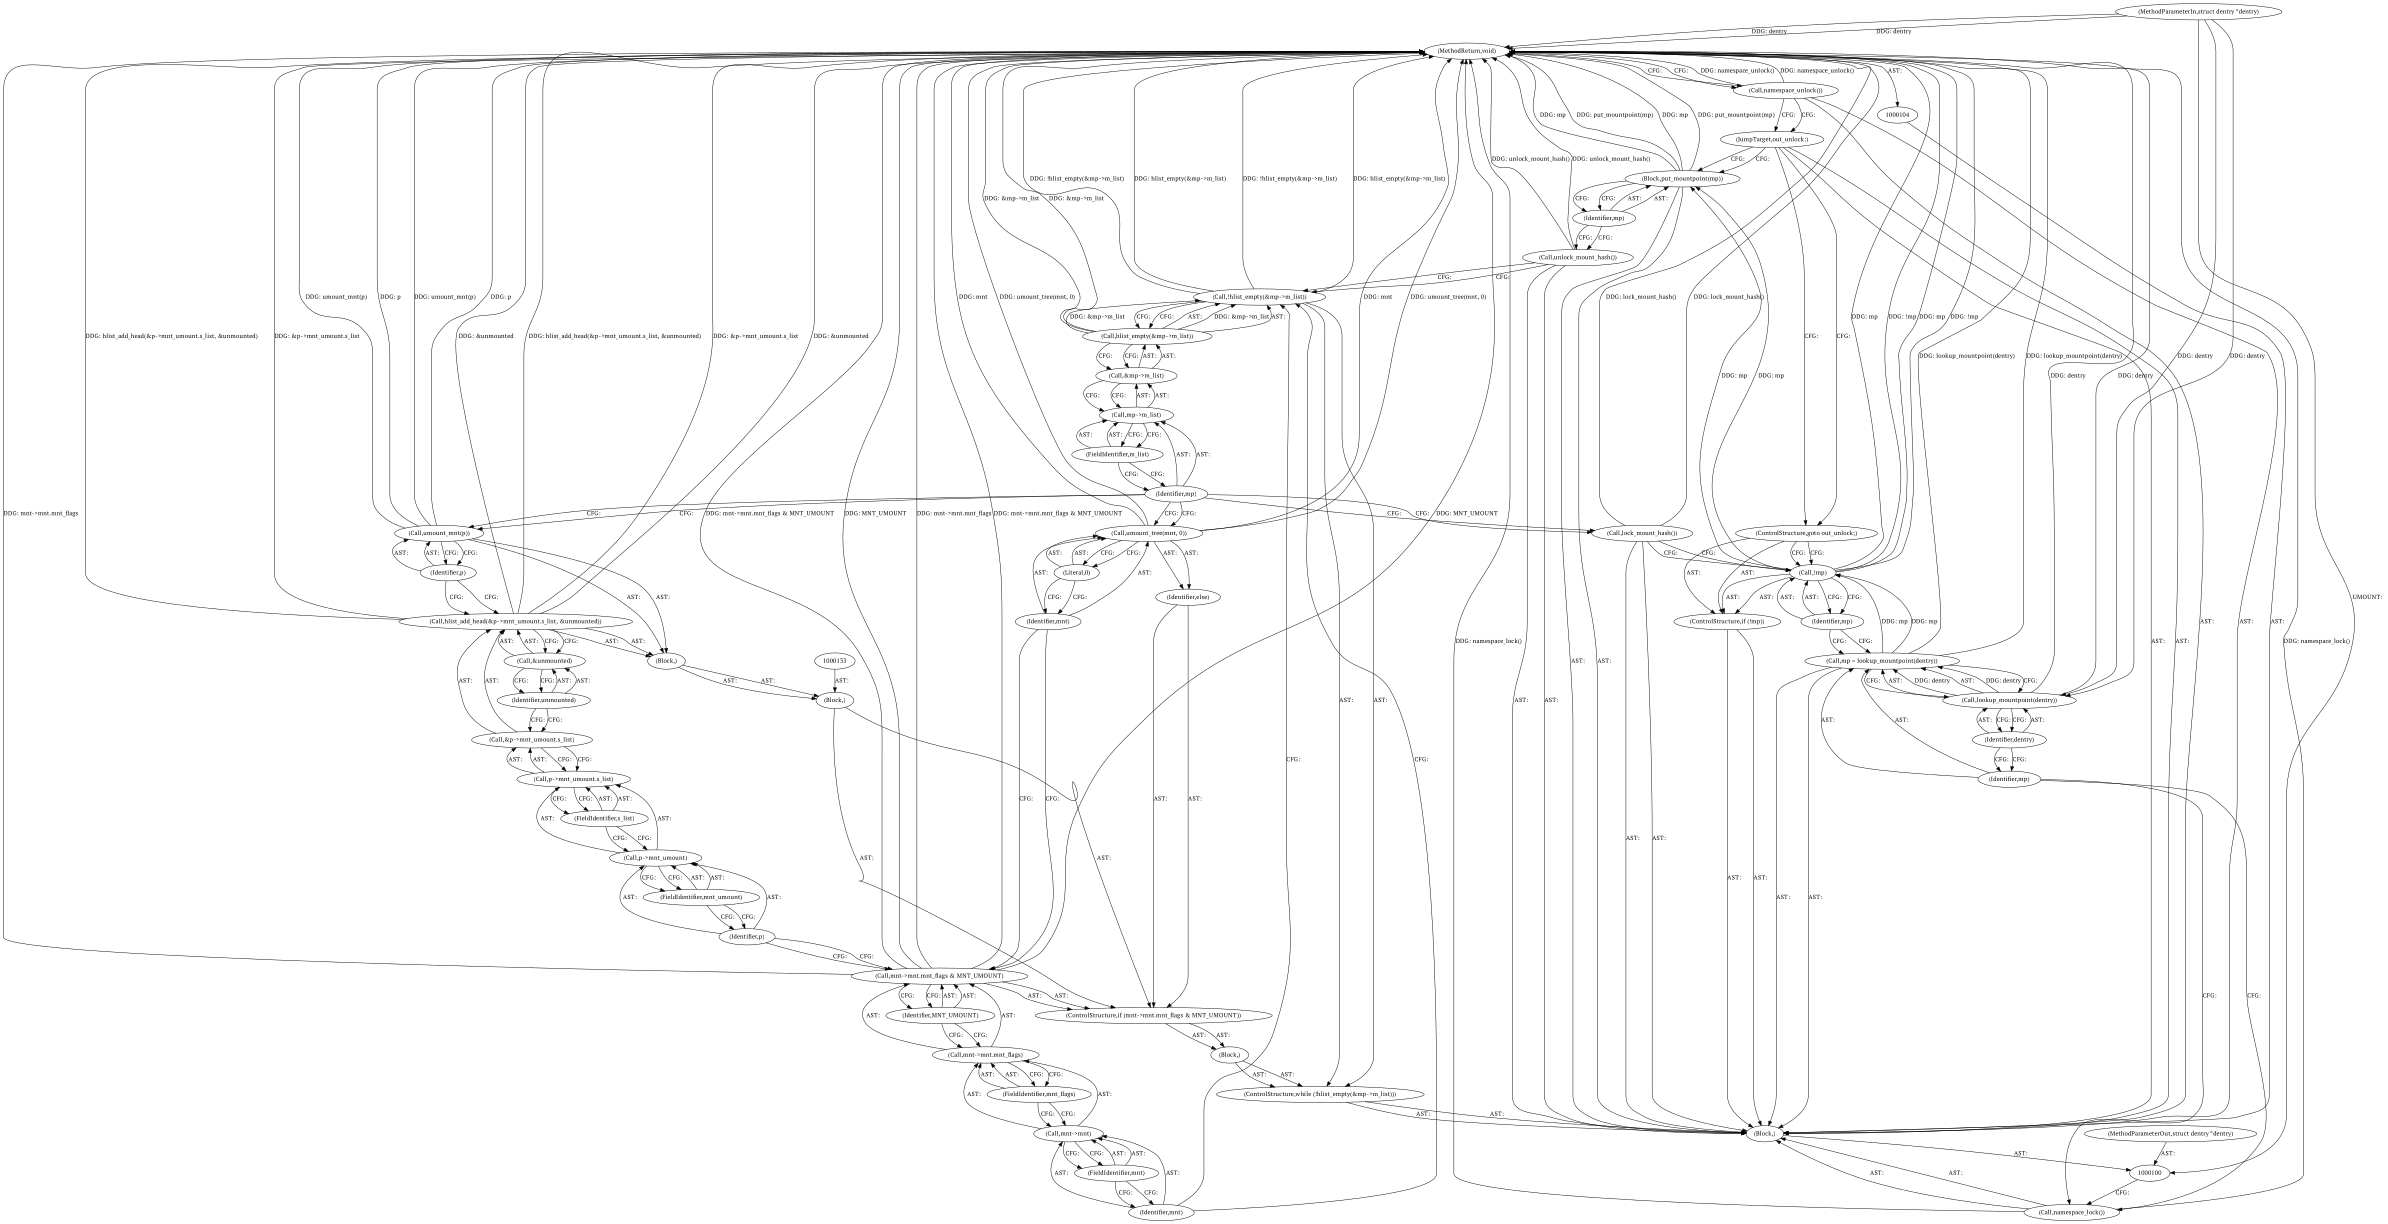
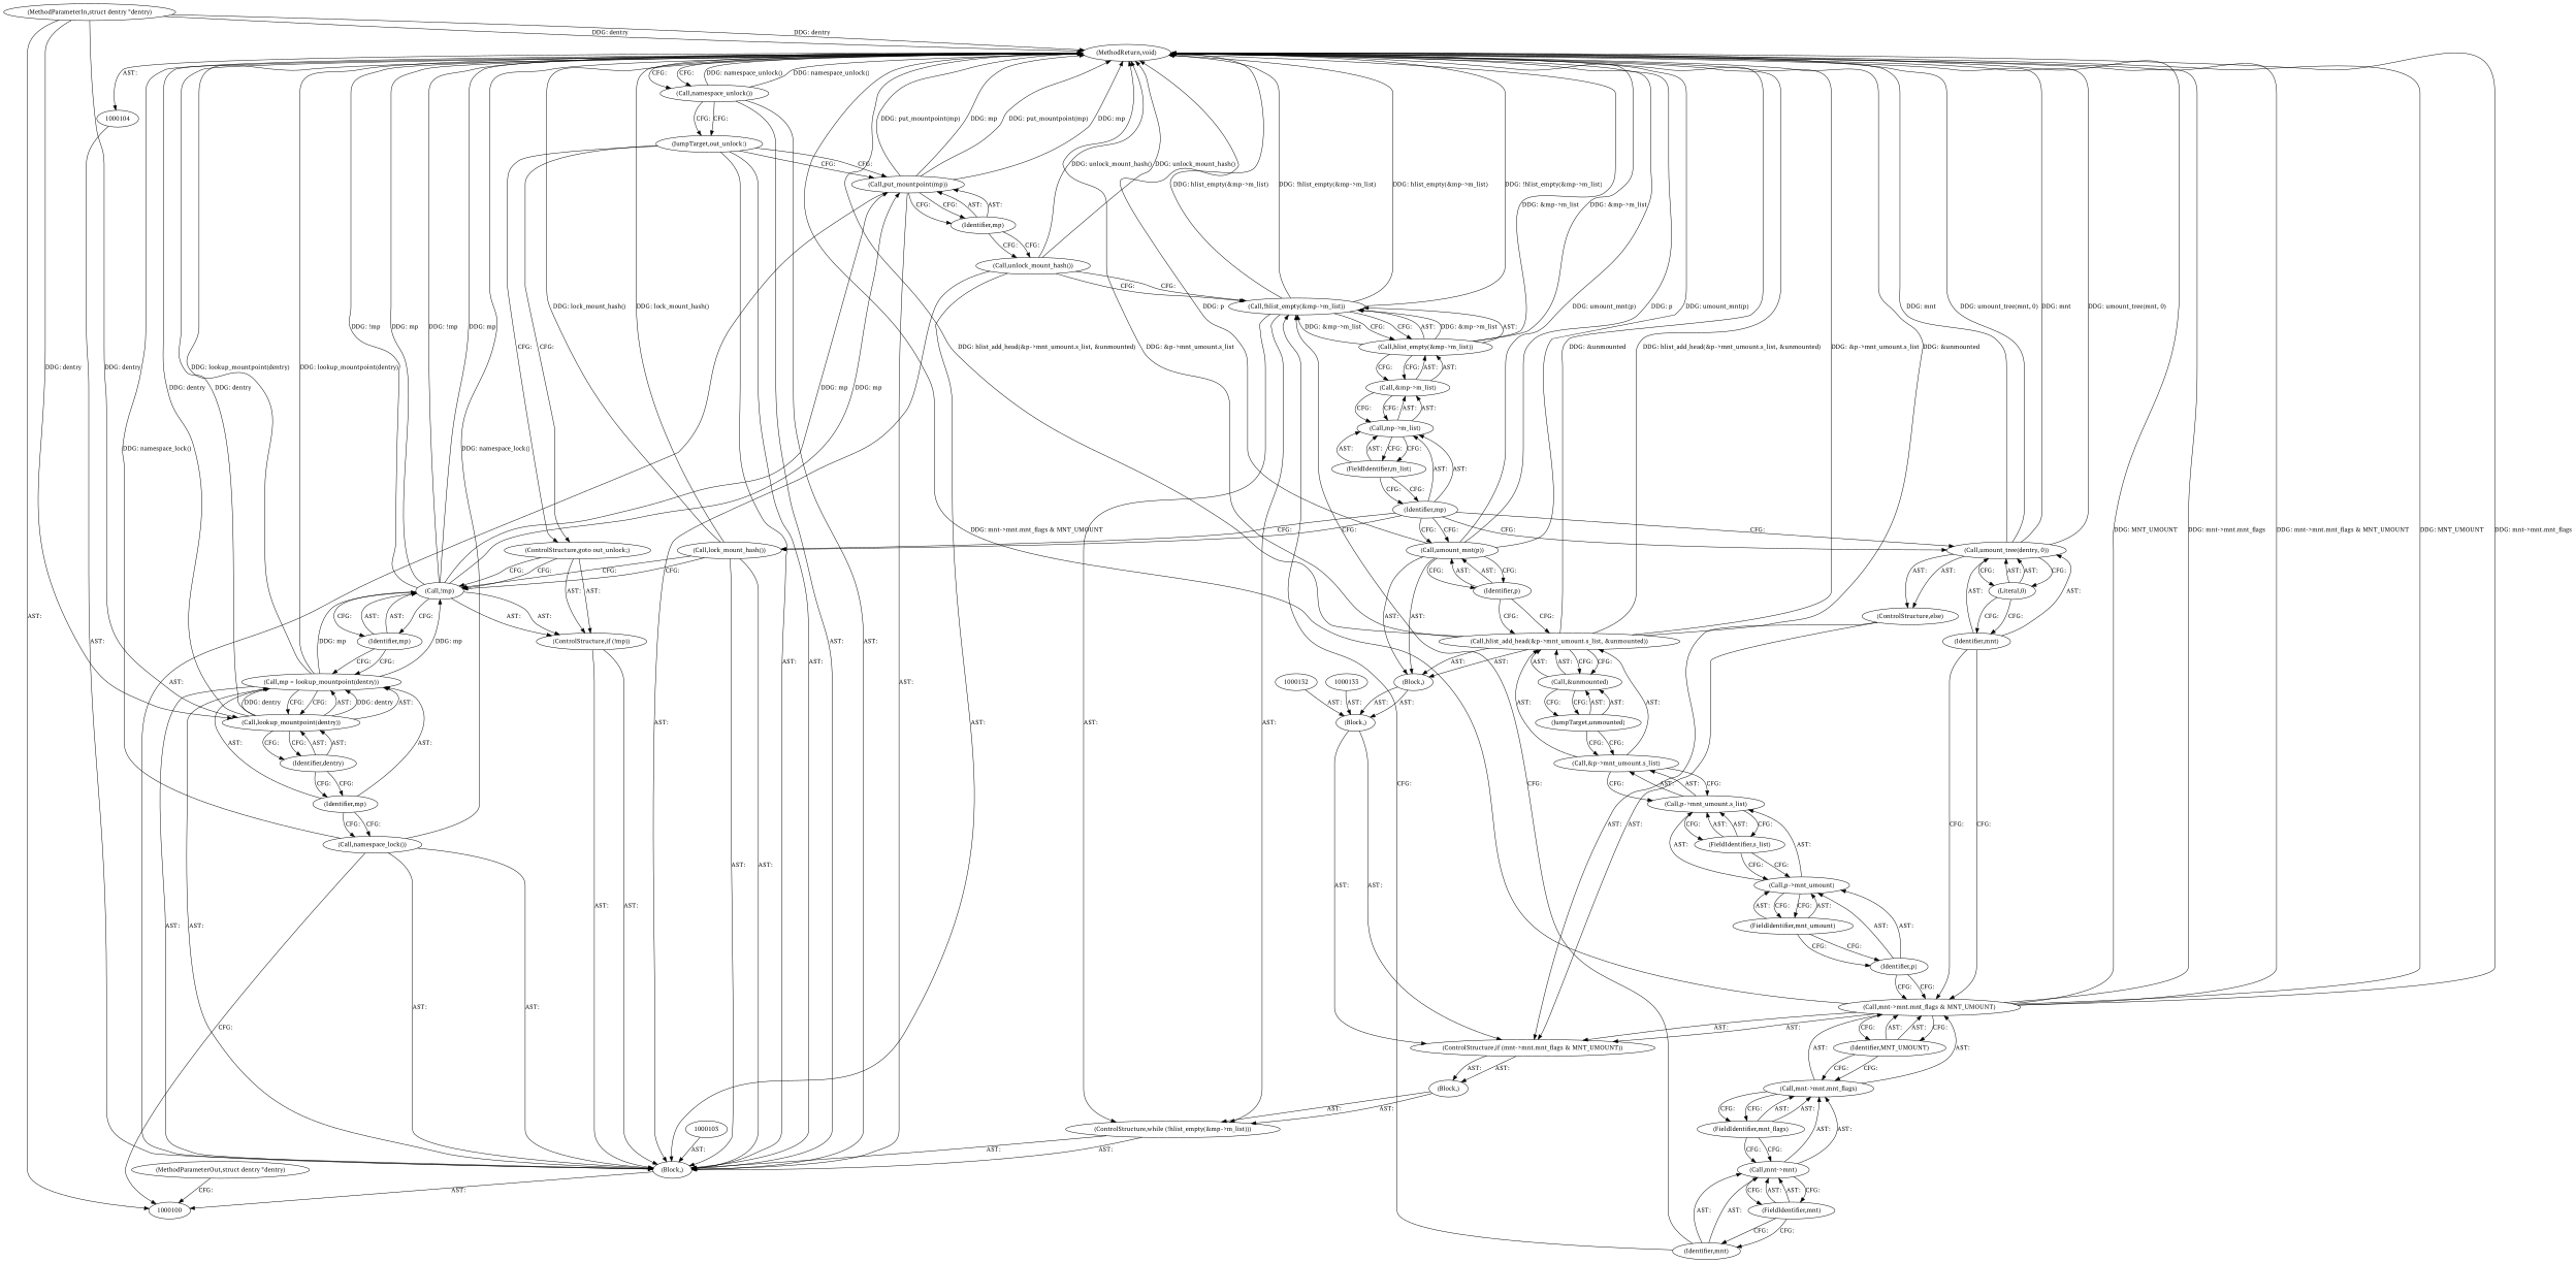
  digraph {
    fontname="PT Serif"
    node [fontname="PT Serif"]
    edge [fontname="PT Serif"]
    n1 [label="(MethodReturn,void)"]
    n2 [label="(Call,namespace_unlock())"]
    1000104
    n4 [label="(Block,)"]
    n5 [label="(JumpTarget,out_unlock:)"]
    n6 [label="(MethodParameterIn,struct dentry *dentry)"]
    1000100
    n8 [label="(Call,lookup_mountpoint(dentry))"]
    n9 [label="(Call,mp = lookup_mountpoint(dentry))"]
    n10 [label="(Identifier,dentry)"]
    n11 [label="(MethodParameterOut,struct dentry *dentry)"]
    n12 [label="(Call,lock_mount_hash())"]
    n13 [label="(Call,!mp)"]
-   n14 [label="(Block,put_mountpoint(mp))"]
+   n14 [label="(Call,put_mountpoint(mp))"]
    n15 [label="(ControlStructure,if (!mp))"]
    n16 [label="(Identifier,mp)"]
    n17 [label="(Call,hlist_empty(&mp->m_list))"]
    n18 [label="(Call,&mp->m_list)"]
    n19 [label="(Call,!hlist_empty(&mp->m_list))"]
    n20 [label="(Call,mp->m_list)"]
    n21 [label="(ControlStructure,while (!hlist_empty(&mp->m_list)))"]
    n22 [label="(FieldIdentifier,m_list)"]
    n23 [label="(Identifier,mp)"]
    n24 [label="(Call,umount_mnt(p))"]
-   n25 [label="(Call,umount_tree(mnt, 0))"]
+   n25 [label="(Call,umount_tree(dentry, 0))"]
    n26 [label="(Block,)"]
    n27 [label="(Identifier,p)"]
-   n28 [label="(Identifier,else)"]
+   n28 [label="(ControlStructure,else)"]
    n29 [label="(Literal,0)"]
    n30 [label="(Block,)"]
    n31 [label="(FieldIdentifier,mnt)"]
    n32 [label="(Call,mnt->mnt)"]
    n33 [label="(Identifier,mnt)"]
    n34 [label="(Call,mnt->mnt.mnt_flags)"]
    n35 [label="(FieldIdentifier,mnt_flags)"]
    n36 [label="(Call,mnt->mnt.mnt_flags & MNT_UMOUNT)"]
    n37 [label="(ControlStructure,if (mnt->mnt.mnt_flags & MNT_UMOUNT))"]
    n38 [label="(Identifier,MNT_UMOUNT)"]
    n39 [label="(Block,)"]
    n40 [label="(Call,&p->mnt_umount.s_list)"]
    n41 [label="(Call,p->mnt_umount.s_list)"]
    n42 [label="(Call,hlist_add_head(&p->mnt_umount.s_list, &unmounted))"]
    n43 [label="(FieldIdentifier,s_list)"]
    n44 [label="(Call,&unmounted)"]
    n45 [label="(Call,p->mnt_umount)"]
    n46 [label="(FieldIdentifier,mnt_umount)"]
    n47 [label="(Identifier,p)"]
-   n48 [label="(Identifier,unmounted)"]
+   n48 [label="(JumpTarget,unmounted)"]
    n49 [label="(Identifier,mnt)"]
    n50 [label="(Call,unlock_mount_hash())"]
    n51 [label="(Identifier,mp)"]
    n52 [label="(ControlStructure,goto out_unlock;)"]
    n53 [label="(Call,namespace_lock())"]
    n54 [label="(Identifier,mp)"]
+   1000132
    1000133
+   1000103
    n1 -> n2 [label="CFG: "]
    n1 -> n2 [label="CFG: "]
    n1 -> 1000104 [label="AST: "]
    n2 -> n1 [label="DDG: namespace_unlock()"]
    n2 -> n1 [label="DDG: namespace_unlock()"]
    n2 -> n4 [label="AST: "]
    n2 -> n4 [label="AST: "]
    n2 -> n5 [label="CFG: "]
    n2 -> n5 [label="CFG: "]
    1000104 -> n4 [label="AST: "]
    n4 -> 1000100 [label="AST: "]
    n5 -> n4 [label="AST: "]
    n5 -> n4 [label="AST: "]
    n5 -> n14 [label="CFG: "]
    n5 -> n14 [label="CFG: "]
    n5 -> n52 [label="CFG: "]
    n5 -> n52 [label="CFG: "]
    n6 -> n1 [label="DDG: dentry"]
    n6 -> n1 [label="DDG: dentry"]
-   n6 -> 1000100 [label="UMOUNT: "]
+   n6 -> 1000100 [label="AST: "]
    n6 -> n8 [label="DDG: dentry"]
    n6 -> n8 [label="DDG: dentry"]
    n8 -> n1 [label="DDG: dentry"]
    n8 -> n1 [label="DDG: dentry"]
    n8 -> n9 [label="AST: "]
    n8 -> n9 [label="DDG: dentry"]
    n8 -> n9 [label="AST: "]
    n8 -> n9 [label="DDG: dentry"]
    n8 -> n10 [label="CFG: "]
    n8 -> n10 [label="CFG: "]
    n9 -> n1 [label="DDG: lookup_mountpoint(dentry)"]
    n9 -> n1 [label="DDG: lookup_mountpoint(dentry)"]
    n9 -> n4 [label="AST: "]
    n9 -> n4 [label="AST: "]
    n9 -> n8 [label="CFG: "]
    n9 -> n8 [label="CFG: "]
    n9 -> n13 [label="DDG: mp"]
    n9 -> n13 [label="DDG: mp"]
    n10 -> n8 [label="AST: "]
    n10 -> n8 [label="AST: "]
    n10 -> n54 [label="CFG: "]
    n10 -> n54 [label="CFG: "]
-   n11 -> 1000100 [label="AST: "]
+   n11 -> 1000100 [label="CFG: "]
    n12 -> n1 [label="DDG: lock_mount_hash()"]
    n12 -> n1 [label="DDG: lock_mount_hash()"]
    n12 -> n4 [label="AST: "]
    n12 -> n4 [label="AST: "]
    n12 -> n13 [label="CFG: "]
    n12 -> n13 [label="CFG: "]
    n13 -> n1 [label="DDG: mp"]
    n13 -> n1 [label="DDG: !mp"]
    n13 -> n1 [label="DDG: mp"]
    n13 -> n1 [label="DDG: !mp"]
    n13 -> n14 [label="DDG: mp"]
    n13 -> n14 [label="DDG: mp"]
    n13 -> n15 [label="AST: "]
    n13 -> n15 [label="AST: "]
    n13 -> n16 [label="CFG: "]
    n13 -> n16 [label="CFG: "]
    n14 -> n1 [label="DDG: put_mountpoint(mp)"]
    n14 -> n1 [label="DDG: mp"]
    n14 -> n1 [label="DDG: put_mountpoint(mp)"]
    n14 -> n1 [label="DDG: mp"]
    n14 -> n4 [label="AST: "]
    n14 -> n4 [label="AST: "]
    n14 -> n51 [label="CFG: "]
    n14 -> n51 [label="CFG: "]
    n15 -> n4 [label="AST: "]
    n15 -> n4 [label="AST: "]
    n16 -> n9 [label="CFG: "]
    n16 -> n9 [label="CFG: "]
    n16 -> n13 [label="AST: "]
    n16 -> n13 [label="AST: "]
    n17 -> n1 [label="DDG: &mp->m_list"]
    n17 -> n1 [label="DDG: &mp->m_list"]
    n17 -> n18 [label="CFG: "]
    n17 -> n18 [label="CFG: "]
    n17 -> n19 [label="AST: "]
    n17 -> n19 [label="DDG: &mp->m_list"]
    n17 -> n19 [label="AST: "]
    n17 -> n19 [label="DDG: &mp->m_list"]
    n18 -> n17 [label="AST: "]
    n18 -> n17 [label="AST: "]
    n18 -> n20 [label="CFG: "]
    n18 -> n20 [label="CFG: "]
    n19 -> n1 [label="DDG: hlist_empty(&mp->m_list)"]
    n19 -> n1 [label="DDG: !hlist_empty(&mp->m_list)"]
    n19 -> n1 [label="DDG: hlist_empty(&mp->m_list)"]
    n19 -> n1 [label="DDG: !hlist_empty(&mp->m_list)"]
    n19 -> n17 [label="CFG: "]
    n19 -> n17 [label="CFG: "]
    n19 -> n21 [label="AST: "]
    n19 -> n21 [label="AST: "]
    n20 -> n18 [label="AST: "]
    n20 -> n18 [label="AST: "]
    n20 -> n22 [label="CFG: "]
    n20 -> n22 [label="CFG: "]
    n21 -> n4 [label="AST: "]
    n21 -> n4 [label="AST: "]
    n22 -> n20 [label="AST: "]
    n22 -> n20 [label="AST: "]
    n22 -> n23 [label="CFG: "]
    n22 -> n23 [label="CFG: "]
    n23 -> n12 [label="CFG: "]
    n23 -> n12 [label="CFG: "]
    n23 -> n20 [label="AST: "]
    n23 -> n20 [label="AST: "]
    n23 -> n24 [label="CFG: "]
    n23 -> n24 [label="CFG: "]
    n23 -> n25 [label="CFG: "]
    n23 -> n25 [label="CFG: "]
    n24 -> n1 [label="DDG: umount_mnt(p)"]
    n24 -> n1 [label="DDG: p"]
    n24 -> n1 [label="DDG: umount_mnt(p)"]
    n24 -> n1 [label="DDG: p"]
    n24 -> n26 [label="AST: "]
    n24 -> n26 [label="AST: "]
    n24 -> n27 [label="CFG: "]
    n24 -> n27 [label="CFG: "]
    n25 -> n1 [label="DDG: mnt"]
    n25 -> n1 [label="DDG: umount_tree(mnt, 0)"]
    n25 -> n1 [label="DDG: mnt"]
    n25 -> n1 [label="DDG: umount_tree(mnt, 0)"]
    n25 -> n28 [label="AST: "]
    n25 -> n28 [label="AST: "]
    n25 -> n29 [label="CFG: "]
    n25 -> n29 [label="CFG: "]
    n26 -> n39 [label="AST: "]
    n26 -> n39 [label="AST: "]
    n27 -> n24 [label="AST: "]
    n27 -> n24 [label="AST: "]
    n27 -> n42 [label="CFG: "]
    n27 -> n42 [label="CFG: "]
    n28 -> n37 [label="AST: "]
    n28 -> n37 [label="AST: "]
    n29 -> n25 [label="AST: "]
    n29 -> n25 [label="AST: "]
    n29 -> n49 [label="CFG: "]
    n29 -> n49 [label="CFG: "]
    n30 -> n21 [label="AST: "]
    n30 -> n21 [label="AST: "]
    n31 -> n32 [label="AST: "]
    n31 -> n32 [label="AST: "]
    n31 -> n33 [label="CFG: "]
    n31 -> n33 [label="CFG: "]
    n32 -> n31 [label="CFG: "]
    n32 -> n31 [label="CFG: "]
    n32 -> n34 [label="AST: "]
    n32 -> n34 [label="AST: "]
    n33 -> n19 [label="CFG: "]
    n33 -> n19 [label="CFG: "]
    n33 -> n32 [label="AST: "]
    n33 -> n32 [label="AST: "]
    n34 -> n35 [label="CFG: "]
    n34 -> n35 [label="CFG: "]
    n34 -> n36 [label="AST: "]
    n34 -> n36 [label="AST: "]
    n35 -> n32 [label="CFG: "]
    n35 -> n32 [label="CFG: "]
    n35 -> n34 [label="AST: "]
    n35 -> n34 [label="AST: "]
    n36 -> n1 [label="DDG: MNT_UMOUNT"]
    n36 -> n1 [label="DDG: mnt->mnt.mnt_flags"]
    n36 -> n1 [label="DDG: mnt->mnt.mnt_flags & MNT_UMOUNT"]
    n36 -> n1 [label="DDG: MNT_UMOUNT"]
    n36 -> n1 [label="DDG: mnt->mnt.mnt_flags"]
    n36 -> n1 [label="DDG: mnt->mnt.mnt_flags & MNT_UMOUNT"]
    n36 -> n37 [label="AST: "]
    n36 -> n37 [label="AST: "]
    n36 -> n38 [label="CFG: "]
    n36 -> n38 [label="CFG: "]
    n37 -> n30 [label="AST: "]
    n37 -> n30 [label="AST: "]
    n38 -> n34 [label="CFG: "]
    n38 -> n34 [label="CFG: "]
    n38 -> n36 [label="AST: "]
    n38 -> n36 [label="AST: "]
    n39 -> n37 [label="AST: "]
    n39 -> n37 [label="AST: "]
    n40 -> n41 [label="CFG: "]
    n40 -> n41 [label="CFG: "]
    n40 -> n42 [label="AST: "]
    n40 -> n42 [label="AST: "]
    n41 -> n40 [label="AST: "]
    n41 -> n40 [label="AST: "]
    n41 -> n43 [label="CFG: "]
    n41 -> n43 [label="CFG: "]
    n42 -> n1 [label="DDG: &unmounted"]
    n42 -> n1 [label="DDG: hlist_add_head(&p->mnt_umount.s_list, &unmounted)"]
    n42 -> n1 [label="DDG: &p->mnt_umount.s_list"]
    n42 -> n1 [label="DDG: &unmounted"]
    n42 -> n1 [label="DDG: hlist_add_head(&p->mnt_umount.s_list, &unmounted)"]
    n42 -> n1 [label="DDG: &p->mnt_umount.s_list"]
    n42 -> n26 [label="AST: "]
    n42 -> n26 [label="AST: "]
    n42 -> n44 [label="CFG: "]
    n42 -> n44 [label="CFG: "]
    n43 -> n41 [label="AST: "]
    n43 -> n41 [label="AST: "]
    n43 -> n45 [label="CFG: "]
    n43 -> n45 [label="CFG: "]
    n44 -> n42 [label="AST: "]
    n44 -> n42 [label="AST: "]
    n44 -> n48 [label="CFG: "]
    n44 -> n48 [label="CFG: "]
    n45 -> n41 [label="AST: "]
    n45 -> n41 [label="AST: "]
    n45 -> n46 [label="CFG: "]
    n45 -> n46 [label="CFG: "]
    n46 -> n45 [label="AST: "]
    n46 -> n45 [label="AST: "]
    n46 -> n47 [label="CFG: "]
    n46 -> n47 [label="CFG: "]
    n47 -> n36 [label="CFG: "]
    n47 -> n36 [label="CFG: "]
    n47 -> n45 [label="AST: "]
    n47 -> n45 [label="AST: "]
    n48 -> n40 [label="CFG: "]
    n48 -> n40 [label="CFG: "]
    n48 -> n44 [label="AST: "]
    n48 -> n44 [label="AST: "]
    n49 -> n25 [label="AST: "]
    n49 -> n25 [label="AST: "]
    n49 -> n36 [label="CFG: "]
    n49 -> n36 [label="CFG: "]
    n50 -> n1 [label="DDG: unlock_mount_hash()"]
    n50 -> n1 [label="DDG: unlock_mount_hash()"]
    n50 -> n4 [label="AST: "]
    n50 -> n4 [label="AST: "]
    n50 -> n19 [label="CFG: "]
    n50 -> n19 [label="CFG: "]
    n51 -> n14 [label="AST: "]
    n51 -> n14 [label="AST: "]
    n51 -> n50 [label="CFG: "]
    n51 -> n50 [label="CFG: "]
    n52 -> n13 [label="CFG: "]
    n52 -> n13 [label="CFG: "]
    n52 -> n15 [label="AST: "]
    n52 -> n15 [label="AST: "]
    n53 -> n1 [label="DDG: namespace_lock()"]
    n53 -> n1 [label="DDG: namespace_lock()"]
    n53 -> n4 [label="AST: "]
    n53 -> n4 [label="AST: "]
-   1000100 -> n53 [label="CFG: "]
+   n53 -> 1000100 [label="CFG: "]
    n54 -> n9 [label="AST: "]
    n54 -> n9 [label="AST: "]
    n54 -> n53 [label="CFG: "]
    n54 -> n53 [label="CFG: "]
+   1000132 -> n39 [label="AST: "]
    1000133 -> n39 [label="AST: "]
+   1000103 -> n4 [label="AST: "]
  }
